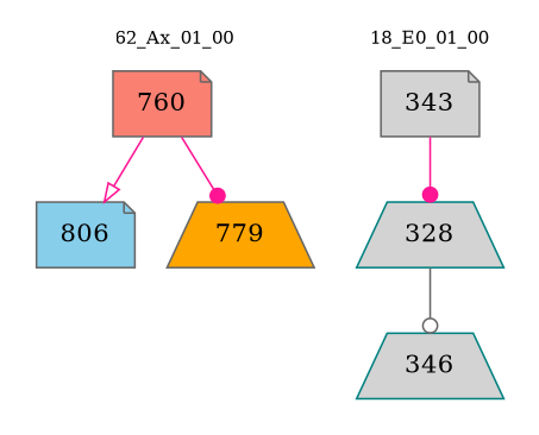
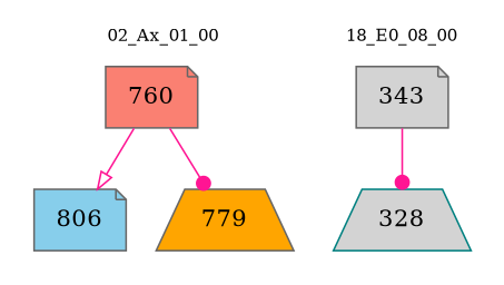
  digraph {
    node [color=gray40 fillcolor=lightgrey shape=note style=filled]
    edge [arrowhead=dot color=deeppink]
    n1 [fillcolor=skyblue label=806]
    n2 [fillcolor=salmon label=760]
    n3 [fillcolor=orange label=779 shape=trapezium]
    n4 [label=343]
    n5 [color=teal label=328 shape=trapezium]
-   n6 [color=teal label=346 shape=trapezium]
    subgraph cluster_1 {
      color=white
      fontsize=10
-     label="62_Ax_01_00"
+     label="02_Ax_01_00"
      n1
      n2
      n3
    }
    subgraph cluster_2 {
      color=white
      fontsize=10
-     label="18_E0_01_00"
+     label="18_E0_08_00"
      n4
      n5
-     n6
    }
    n2 -> n1 [arrowhead=onormal]
    n2 -> n3
    n4 -> n5
-   n5 -> n6 [arrowhead=odot color=gray40]
  }
